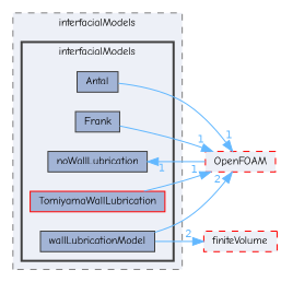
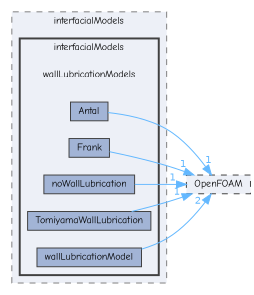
  digraph {
    compound=true
    rankdir=LR
    fontname="Comic Neue"
    node [fontname="Comic Neue" fontsize=10 shape=box color=grey25 fillcolor="#a2b4d6" style=filled]
    edge [color=steelblue1 fontcolor=steelblue1 fontname="Comic Neue" fontsize=10 headlabel=1 labeldistance=1.5 labelfontname=Helvetica labelfontsize=10]
+   n1 [height=0.2 label=wallLubricationModels shape=plaintext width=0.4 color="" fillcolor="" style=""]
    n2 [height=0.2 label=Antal width=0.4]
    n3 [height=0.2 label=Frank width=0.4]
    n4 [height=0.2 label=noWallLubrication width=0.4]
-   n5 [color=red height=0.2 label=TomiyamaWallLubrication width=0.4]
+   n5 [height=0.2 label=TomiyamaWallLubrication width=0.4]
    n6 [height=0.2 label=wallLubricationModel width=0.4]
-   n7 [color=red fillcolor="#edf0f7" height=0.2 label=OpenFOAM style="filled,dashed" width=0.4]
-   n8 [color=red fillcolor="#edf0f7" height=0.2 label=finiteVolume style="filled,dashed" width=0.4]
+   n7 [fillcolor="#edf0f7" height=0.2 label=OpenFOAM style="filled,dashed" width=0.4]
    subgraph cluster_1 {
      bgcolor="#edf0f7"
      fontsize=10
      label=interfacialModels
      pencolor=grey50
      style="filled,dashed"
      subgraph cluster_2 {
        bgcolor="#edf0f7"
        fontsize=10
        pencolor=grey25
        style="filled,bold"
+       n1
        n2
        n3
        n4
        n5
        n6
      }
    }
    n2 -> n7
    n3 -> n7
-   n7 -> n4
+   n4 -> n7
    n5 -> n7
    n6 -> n7 [headlabel=2]
-   n6 -> n8 [headlabel=2]
  }
